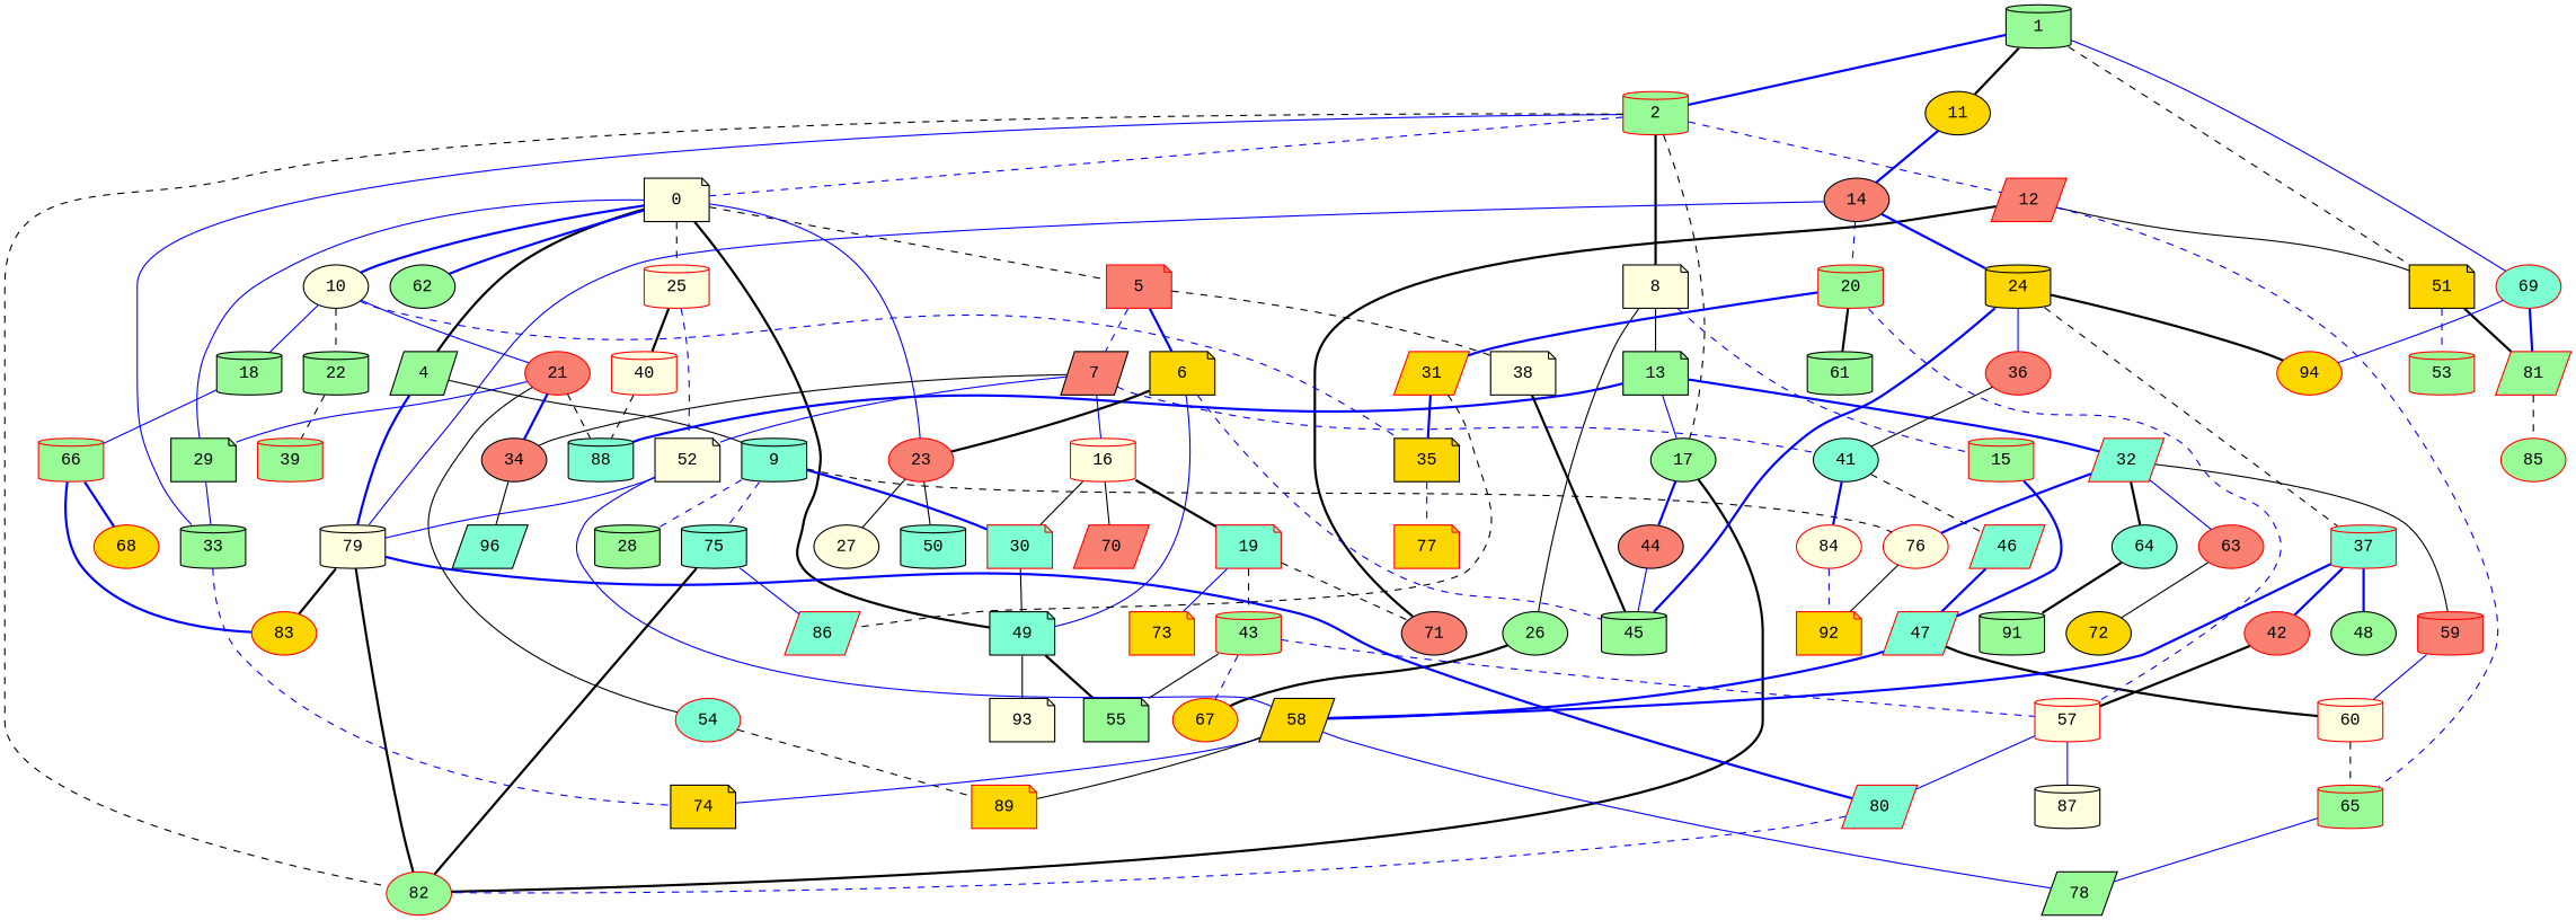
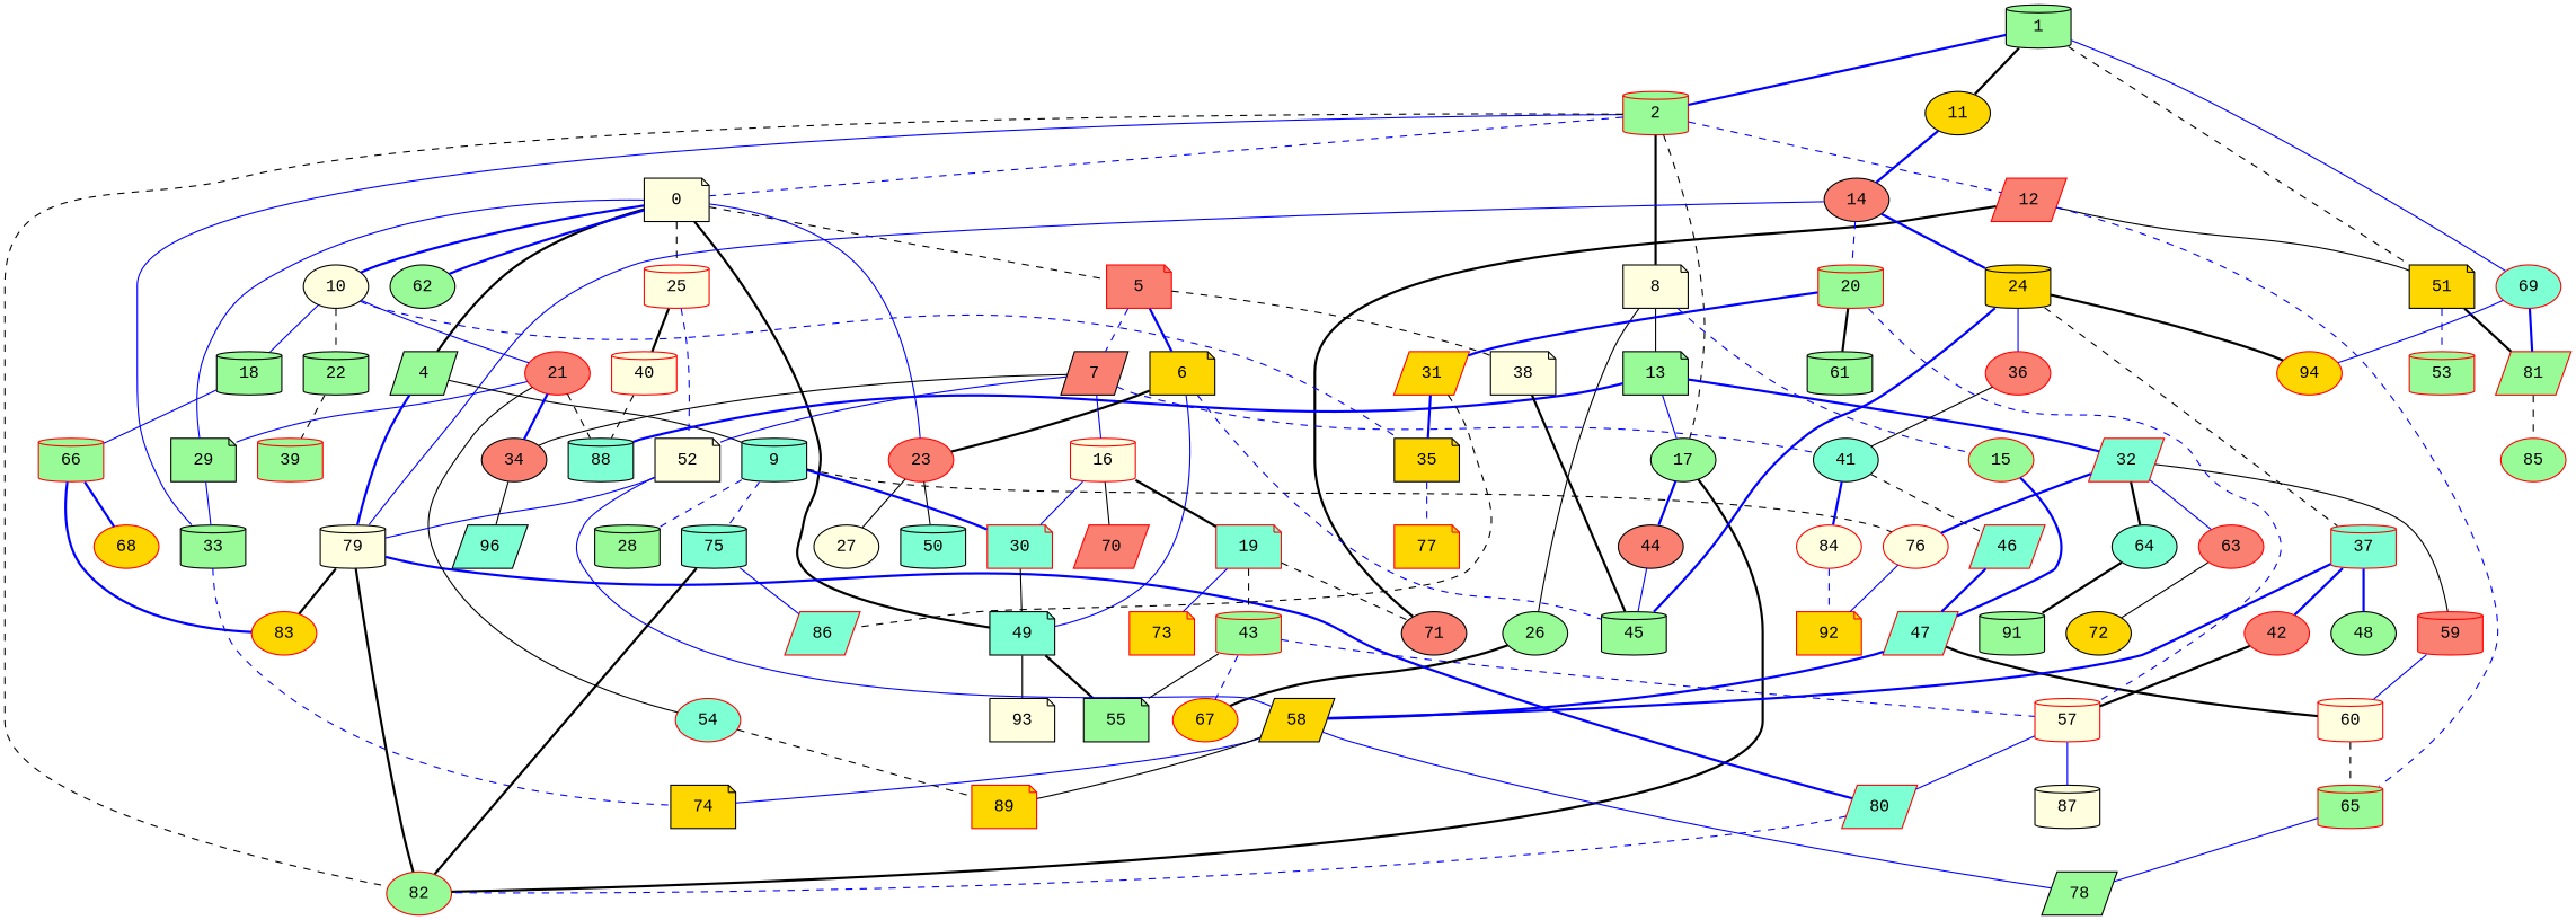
  graph {
    fontname="Liberation Mono"
    node [color=black fillcolor=palegreen fontname="Liberation Mono" shape=cylinder style=filled]
    edge [color=blue fontname="Liberation Mono" style=bold]
    1
    2 [color=red]
    11 [fillcolor=gold shape=ellipse]
    51 [fillcolor=gold shape=note]
    69 [color=red fillcolor=aquamarine shape=ellipse]
    n6 [fillcolor=lightyellow label=0 shape=note]
    8 [fillcolor=lightyellow shape=note]
    12 [color=red fillcolor=salmon shape=parallelogram]
    17 [shape=ellipse]
    33
    82 [color=red shape=ellipse]
    14 [fillcolor=salmon shape=ellipse]
    53 [color=red]
    81 [color=red shape=parallelogram]
    n15 [color=red fillcolor=gold label=94 shape=ellipse]
    4 [shape=parallelogram]
    5 [color=red fillcolor=salmon shape=note]
    10 [fillcolor=lightyellow shape=ellipse]
    23 [color=red fillcolor=salmon shape=ellipse]
    25 [color=red fillcolor=lightyellow]
    29 [shape=note]
    49 [fillcolor=aquamarine shape=note]
    62 [shape=ellipse]
    13 [shape=note]
-   15 [color=red]
+   15 [color=red shape=ellipse]
    26 [shape=ellipse]
    65 [color=red]
    71 [fillcolor=salmon shape=ellipse]
    44 [fillcolor=salmon shape=ellipse]
    74 [fillcolor=gold shape=note]
    9 [fillcolor=aquamarine]
    79 [fillcolor=lightyellow]
    6 [fillcolor=gold shape=note]
    7 [fillcolor=salmon shape=parallelogram]
    38 [fillcolor=lightyellow shape=note]
    18
    21 [color=red fillcolor=salmon shape=ellipse]
    22
    35 [fillcolor=gold shape=note]
    27 [fillcolor=lightyellow shape=ellipse]
    50 [fillcolor=aquamarine]
    52 [fillcolor=lightyellow shape=note]
    40 [color=red fillcolor=lightyellow]
    55 [shape=note]
    93 [fillcolor=lightyellow shape=note]
    28
    30 [color=red fillcolor=aquamarine shape=note]
    75 [fillcolor=aquamarine]
    76 [color=red fillcolor=lightyellow shape=ellipse]
    80 [color=red fillcolor=aquamarine shape=parallelogram]
    83 [color=red fillcolor=gold shape=ellipse]
    45
    16 [color=red fillcolor=lightyellow]
    34 [fillcolor=salmon shape=ellipse]
    41 [fillcolor=aquamarine shape=ellipse]
    19 [color=red fillcolor=aquamarine shape=note]
    70 [color=red fillcolor=salmon shape=parallelogram]
    n58 [fillcolor=aquamarine label=96 shape=parallelogram]
    46 [color=red fillcolor=aquamarine shape=parallelogram]
    84 [color=red fillcolor=lightyellow shape=ellipse]
    58 [fillcolor=gold shape=parallelogram]
    32 [color=red fillcolor=aquamarine shape=parallelogram]
    88 [fillcolor=aquamarine]
    47 [color=red fillcolor=aquamarine shape=parallelogram]
    67 [color=red fillcolor=gold shape=ellipse]
    86 [color=red fillcolor=aquamarine shape=parallelogram]
    92 [color=red fillcolor=gold shape=note]
    66 [color=red]
    54 [color=red fillcolor=aquamarine shape=ellipse]
    39 [color=red]
    77 [color=red fillcolor=gold shape=note]
    20 [color=red]
    24 [fillcolor=gold]
    78 [shape=parallelogram]
    59 [color=red fillcolor=salmon]
    63 [color=red fillcolor=salmon shape=ellipse]
    64 [fillcolor=aquamarine shape=ellipse]
    31 [color=red fillcolor=gold shape=parallelogram]
    57 [color=red fillcolor=lightyellow]
    61
    36 [color=red fillcolor=salmon shape=ellipse]
    37 [color=red fillcolor=aquamarine]
    60 [color=red fillcolor=lightyellow]
    43 [color=red]
    73 [color=red fillcolor=gold shape=note]
    68 [color=red fillcolor=gold shape=ellipse]
    87 [fillcolor=lightyellow]
    89 [color=red fillcolor=gold shape=note]
    42 [color=red fillcolor=salmon shape=ellipse]
    48 [shape=ellipse]
    72 [fillcolor=gold shape=ellipse]
    91
    85 [color=red shape=ellipse]
    1 -- 2
    1 -- 11 [color=black]
    1 -- 51 [color=black style=dashed]
    1 -- 69 [style=solid]
    2 -- n6 [style=dashed]
    2 -- 8 [color=black]
    2 -- 12 [style=dashed]
    2 -- 17 [color=black style=dashed]
    2 -- 33 [style=solid]
    2 -- 82 [color=black style=dashed]
    11 -- 14
    51 -- 53 [style=dashed]
    51 -- 81 [color=black]
    69 -- 81
    69 -- n15 [style=solid]
    n6 -- 4 [color=black]
    n6 -- 5 [color=black style=dashed]
    n6 -- 10
    n6 -- 23 [style=solid]
    n6 -- 25 [color=black style=dashed]
    n6 -- 29 [style=solid]
    n6 -- 49 [color=black]
    n6 -- 62
    8 -- 13 [color=black style=solid]
    8 -- 15 [style=dashed]
    8 -- 26 [color=black style=solid]
    12 -- 51 [color=black style=solid]
    12 -- 65 [style=dashed]
    12 -- 71 [color=black]
    17 -- 82 [color=black]
    17 -- 44
    33 -- 74 [style=dashed]
    14 -- 79 [style=solid]
    14 -- 20 [style=dashed]
    14 -- 24
    81 -- 85 [color=black style=dashed]
    4 -- 9 [color=black style=solid]
    4 -- 79
    5 -- 6
    5 -- 7 [style=dashed]
    5 -- 38 [color=black style=dashed]
    10 -- 18 [style=solid]
    10 -- 21 [style=solid]
    10 -- 22 [color=black style=dashed]
    10 -- 35 [style=dashed]
    23 -- 27 [color=black style=solid]
    23 -- 50 [color=black style=solid]
    25 -- 52 [style=dashed]
    25 -- 40 [color=black]
    29 -- 33 [style=solid]
    49 -- 55 [color=black]
    49 -- 93 [color=black style=solid]
    13 -- 17 [style=solid]
    13 -- 32
    13 -- 88
    15 -- 47
    26 -- 67 [color=black]
    65 -- 78 [style=solid]
    44 -- 45 [style=solid]
    9 -- 28 [style=dashed]
    9 -- 30
    9 -- 75 [style=dashed]
    9 -- 76 [color=black style=dashed]
    79 -- 82 [color=black]
    79 -- 80
    79 -- 83 [color=black]
    6 -- 23 [color=black]
    6 -- 49 [style=solid]
    6 -- 45 [style=dashed]
    7 -- 52 [style=solid]
    7 -- 16 [style=solid]
    7 -- 34 [color=black style=solid]
    7 -- 41 [style=dashed]
    38 -- 45 [color=black]
    18 -- 66 [style=solid]
    21 -- 29 [style=solid]
    21 -- 34
    21 -- 88 [color=black style=dashed]
    21 -- 54 [color=black style=solid]
    22 -- 39 [color=black style=dashed]
    35 -- 77 [style=dashed]
    52 -- 79 [style=solid]
    52 -- 58 [style=solid]
    40 -- 88 [color=black style=dashed]
    30 -- 49 [color=black style=solid]
    75 -- 82 [color=black]
    75 -- 86 [style=solid]
-   76 -- 92 [color=black style=solid]
+   76 -- 92 [style=solid]
    80 -- 82 [style=dashed]
-   16 -- 30 [color=black style=solid]
+   16 -- 30 [style=solid]
    16 -- 19 [color=black]
    16 -- 70 [color=black style=solid]
    34 -- n58 [color=black style=solid]
    41 -- 46 [color=black style=dashed]
    41 -- 84
    19 -- 71 [color=black style=dashed]
    19 -- 43 [color=black style=dashed]
    19 -- 73 [style=solid]
    46 -- 47
    84 -- 92 [style=dashed]
    58 -- 74 [style=solid]
    58 -- 78 [style=solid]
    58 -- 89 [color=black style=solid]
    32 -- 76
    32 -- 59 [color=black style=solid]
    32 -- 63 [style=solid]
    32 -- 64 [color=black]
    47 -- 58
    47 -- 60 [color=black]
    66 -- 83
    66 -- 68
    54 -- 89 [color=black style=dashed]
    20 -- 31
    20 -- 57 [style=dashed]
    20 -- 61 [color=black]
    24 -- n15 [color=black]
    24 -- 45
    24 -- 36 [style=solid]
    24 -- 37 [color=black style=dashed]
    59 -- 60 [style=solid]
    63 -- 72 [color=black style=solid]
    64 -- 91 [color=black]
    31 -- 35
    31 -- 86 [color=black style=dashed]
    57 -- 80 [style=solid]
    57 -- 87 [style=solid]
    36 -- 41 [color=black style=solid]
    37 -- 58
    37 -- 42
    37 -- 48
    60 -- 65 [color=black style=dashed]
    43 -- 55 [color=black style=solid]
    43 -- 67 [style=dashed]
    43 -- 57 [style=dashed]
    42 -- 57 [color=black]
  }
